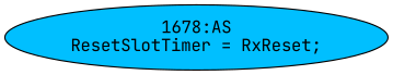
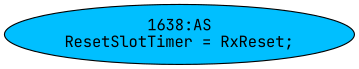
  strict digraph {
    fontname="JetBrains Mono"
-   n1 [ast="<pyverilog.vparser.ast.Assign object at 0x7f37fb687f50>" def_var="['ResetSlotTimer']" fillcolor=deepskyblue label="1678:AS\nResetSlotTimer = RxReset;" statements="[]" style=filled typ=Assign use_var="['RxReset']" fontname="JetBrains Mono"]
+   n1 [ast="<pyverilog.vparser.ast.Assign object at 0x7f37fb687f50>" def_var="['ResetSlotTimer']" fillcolor=deepskyblue label="1638:AS\nResetSlotTimer = RxReset;" statements="[]" style=filled typ=Assign use_var="['RxReset']" fontname="JetBrains Mono"]
  }
